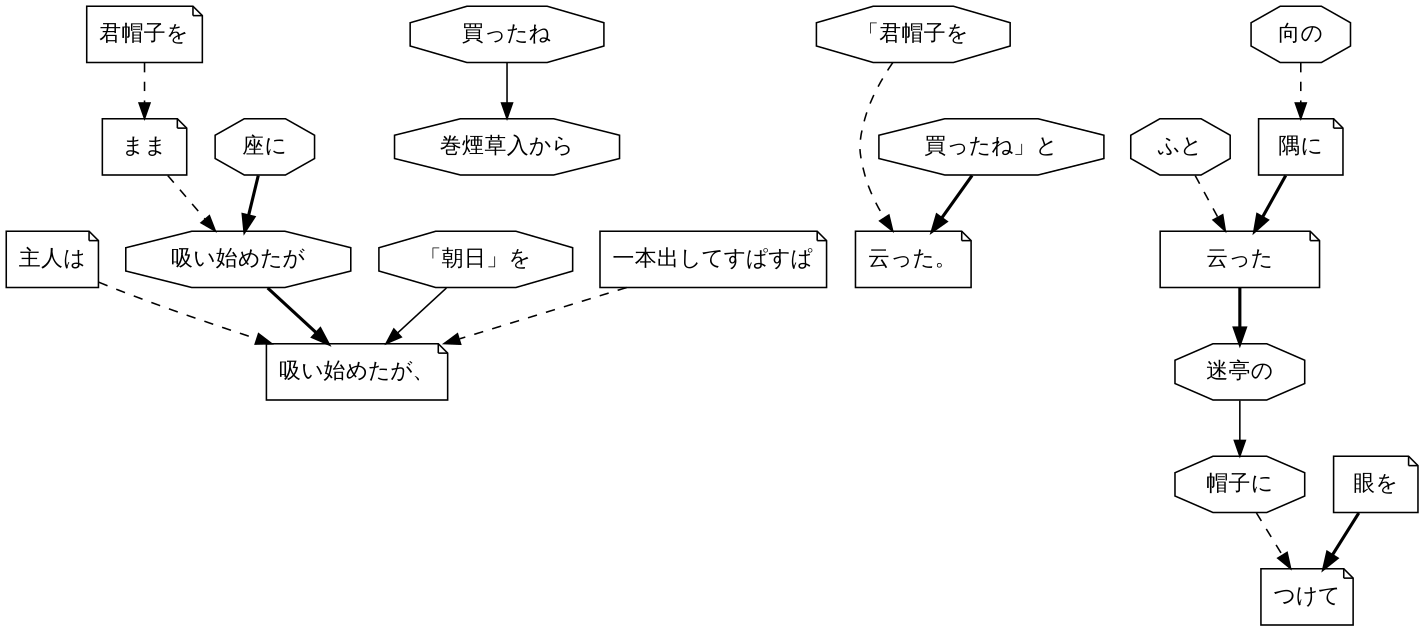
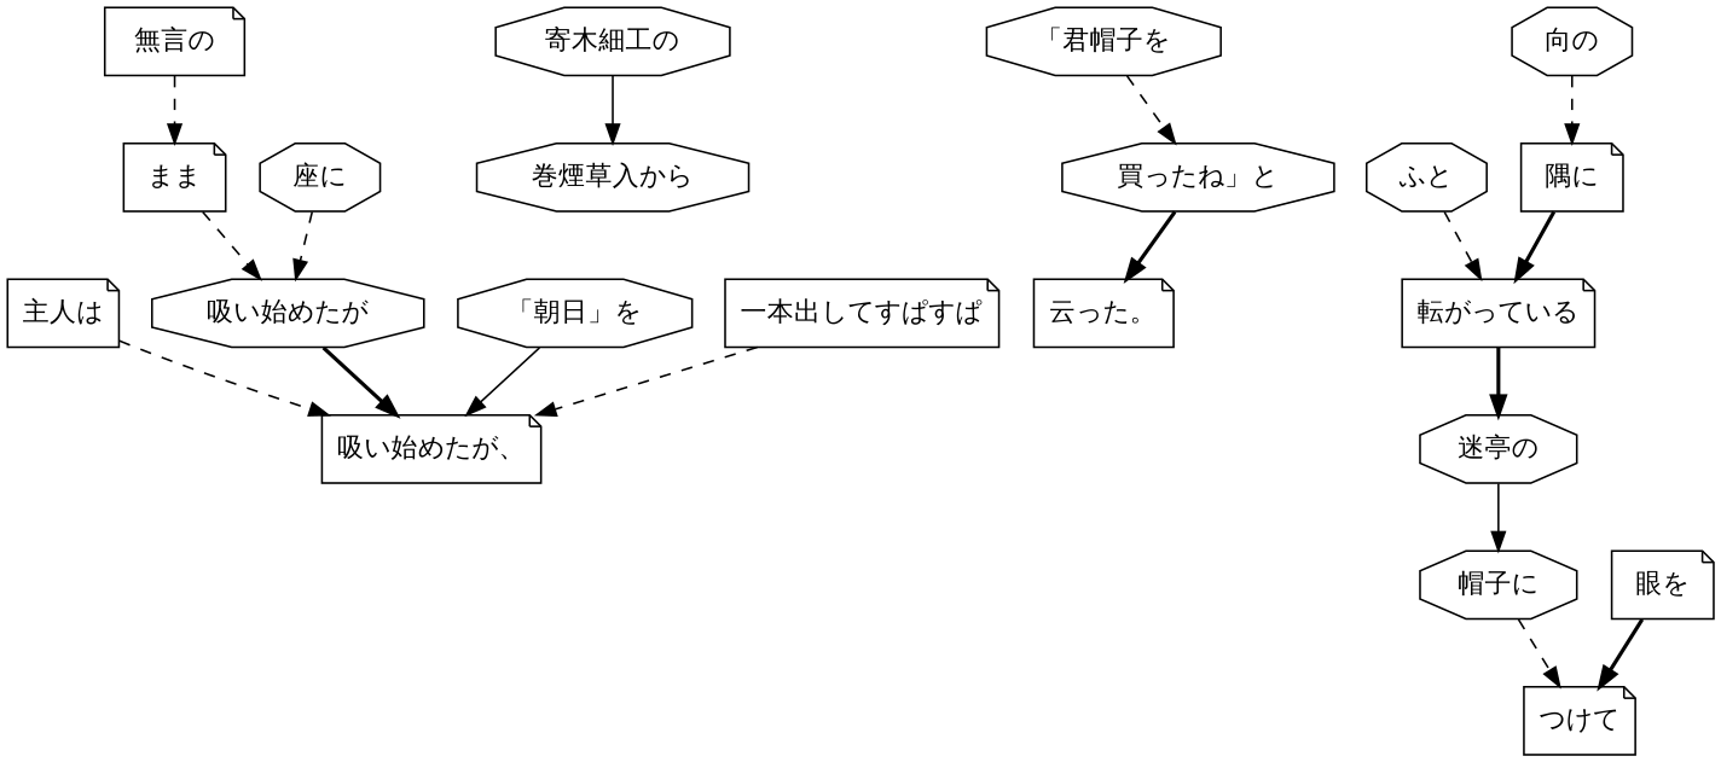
  digraph {
    node [shape=octagon]
    edge [style=dashed]
    n1 [label="主人は" shape=note]
    n2 [label="吸い始めたが、" shape=note]
-   n3 [label="君帽子を" shape=note]
+   n3 [label="無言の" shape=note]
    n4 [label="まま" shape=note]
    n5 [label="吸い始めたが"]
    n6 [label="座に"]
-   n7 [label="買ったね"]
+   n7 [label="寄木細工の"]
    n8 [label="巻煙草入から"]
    n9 [label="「朝日」を"]
    n10 [label="一本出してすぱすぱ" shape=note]
    n11 [label="云った。" shape=note]
    n12 [label="ふと"]
-   n13 [label="云った" shape=note]
+   n13 [label="転がっている" shape=note]
    n14 [label="迷亭の"]
    n15 [label="向の"]
    n16 [label="隅に" shape=note]
    n17 [label="帽子に"]
    n18 [label="つけて" shape=note]
    n19 [label="眼を" shape=note]
    n20 [label="「君帽子を"]
    n21 [label="買ったね」と"]
    n1 -> n2
    n3 -> n4
    n4 -> n5
    n5 -> n2 [style=bold]
-   n6 -> n5 [style=bold]
+   n6 -> n5
    n7 -> n8 [style=solid]
    n9 -> n2 [style=solid]
    n10 -> n2
    n12 -> n13
    n13 -> n14 [style=bold]
    n14 -> n17 [style=solid]
    n15 -> n16
    n16 -> n13 [style=bold]
    n17 -> n18
    n19 -> n18 [style=bold]
-   n20 -> n11
+   n20 -> n21
    n21 -> n11 [style=bold]
  }
